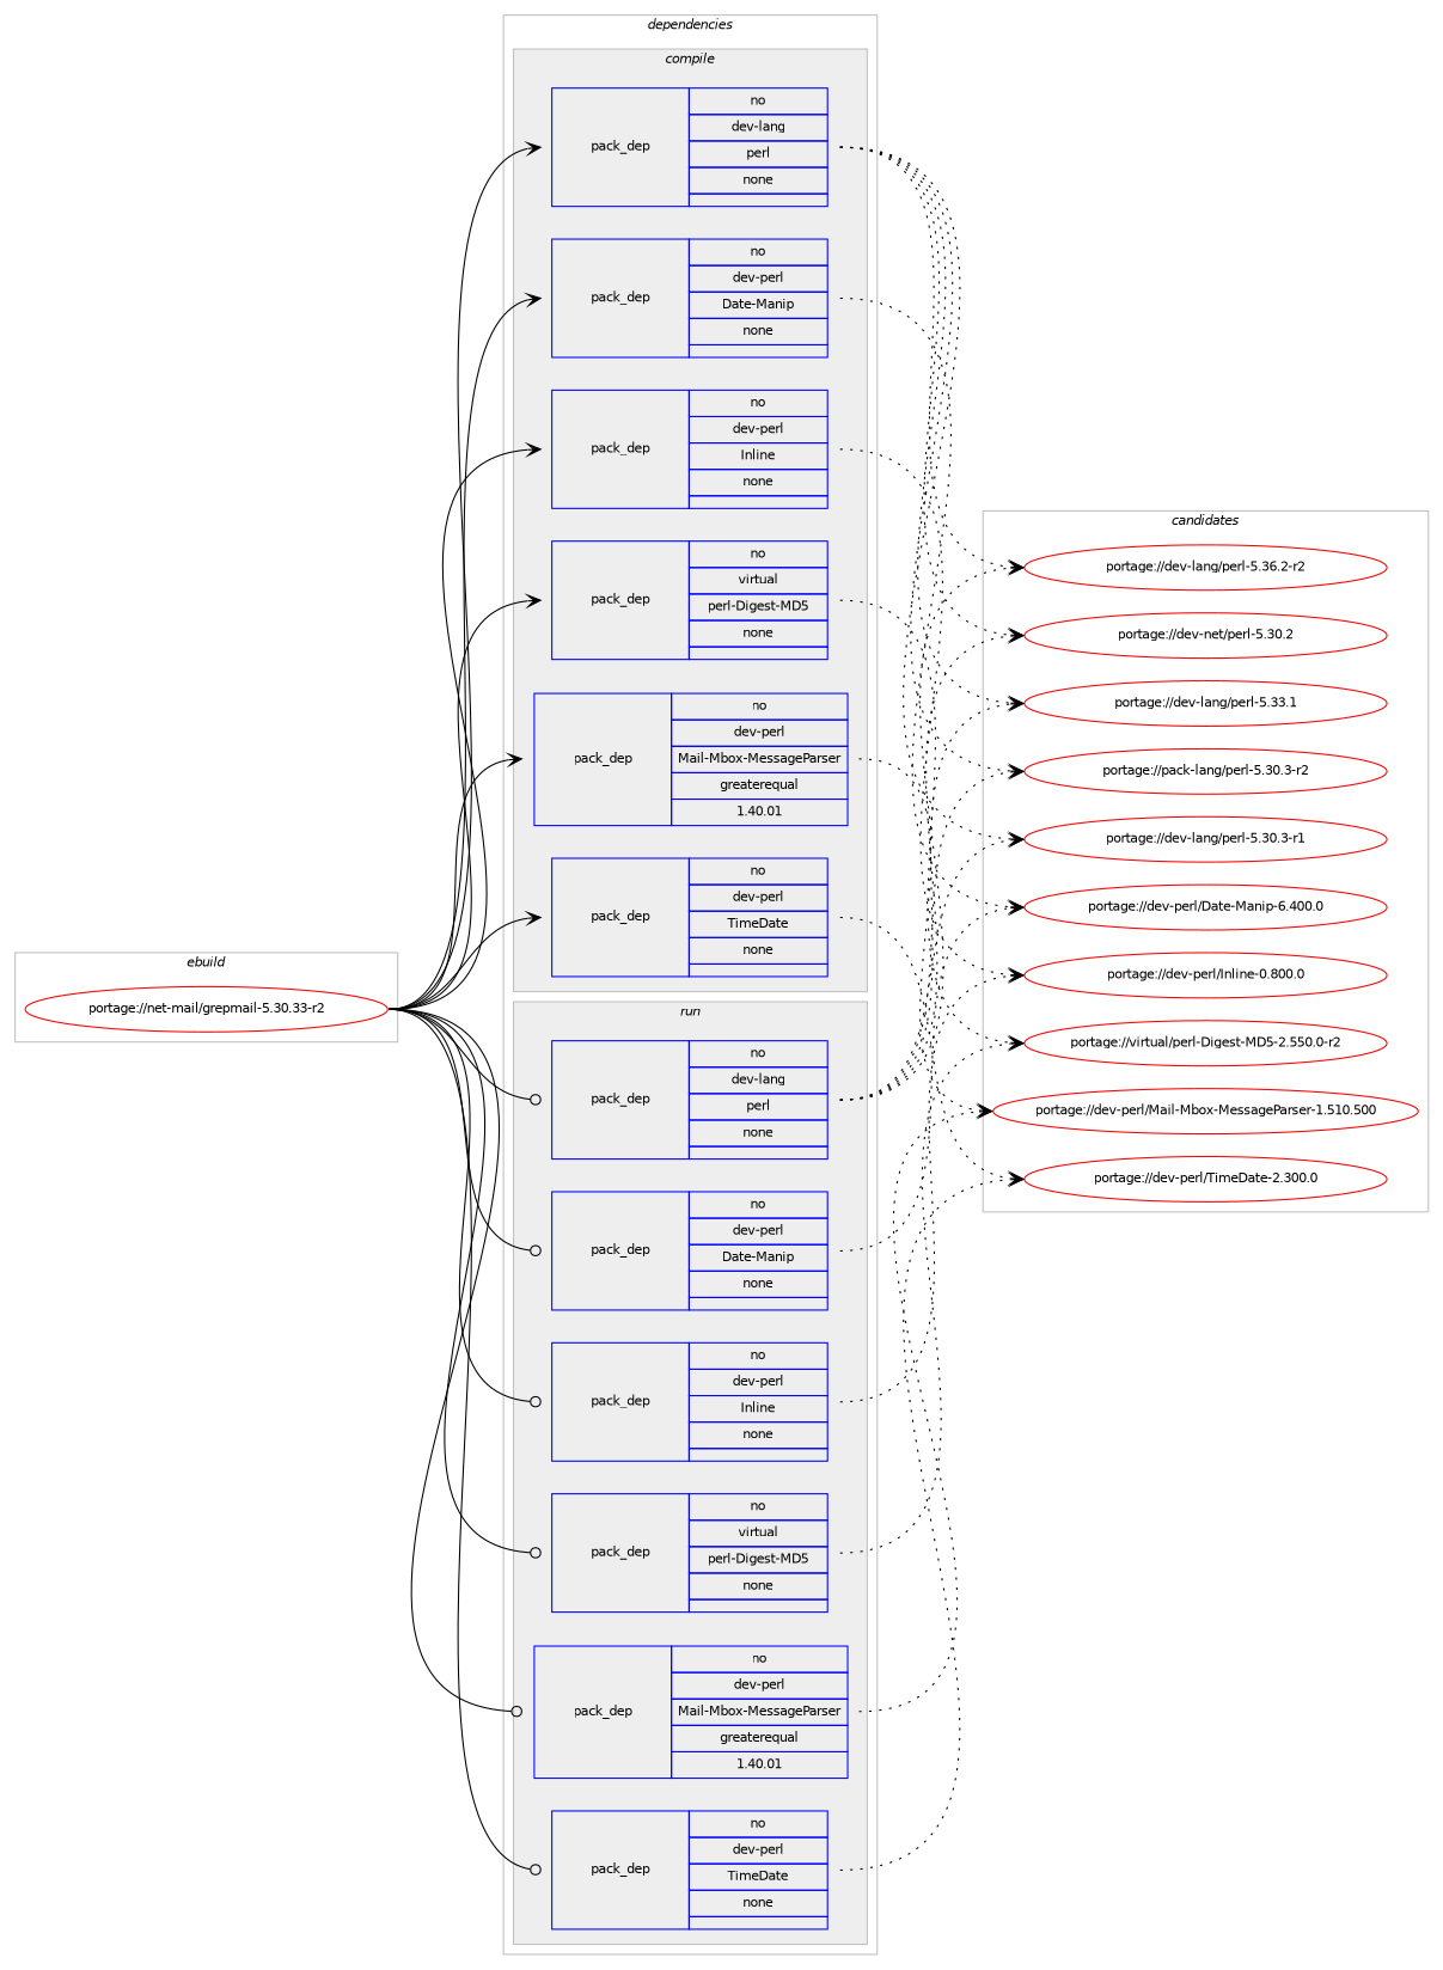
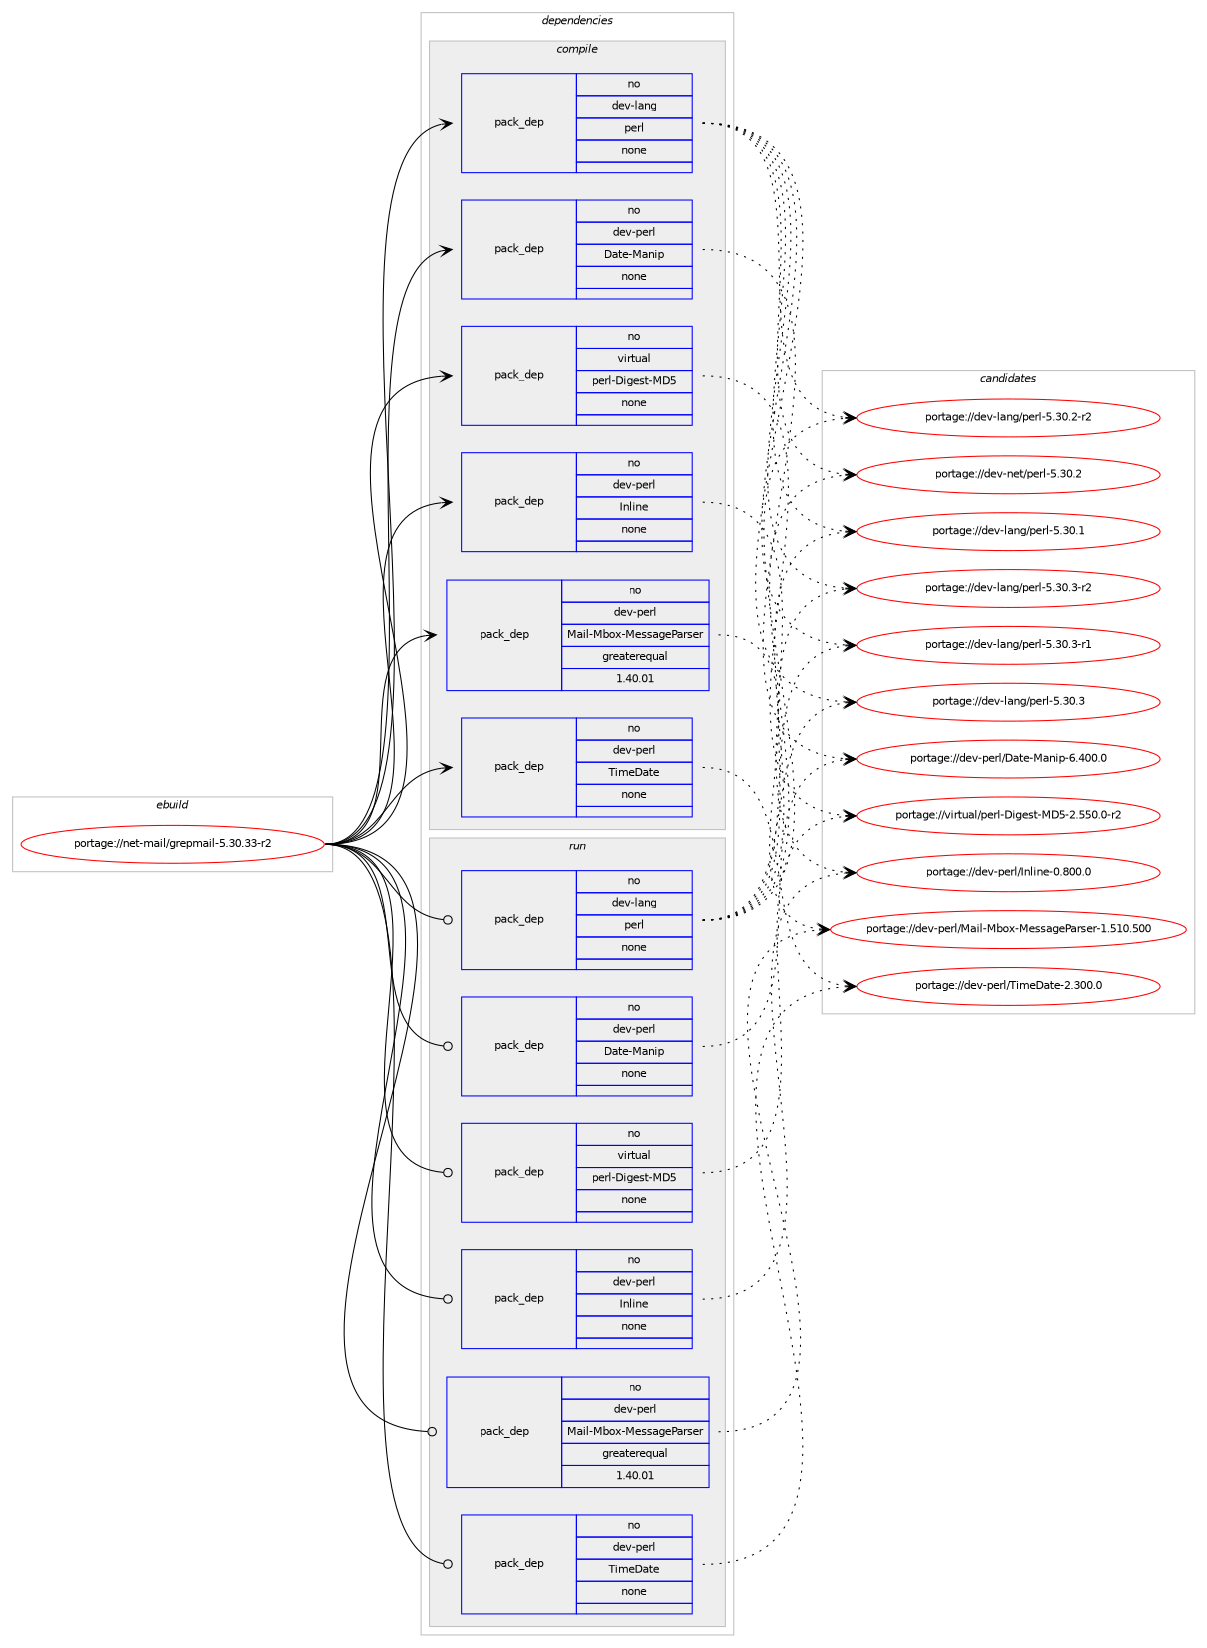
  digraph {
    compound=true
    concentrate=true
    fontname=Helvetica
    fontsize=10
    newrank=true
    rankdir=LR
    ranksep=1.5
    node [color=red fontname=Helvetica fontsize=10]
    edge [arrowhead=vee headport=w style=dotted tailport=e weight=100]
    n1 [label="portage://net-mail/grepmail-5.30.33-r2" width=4]
    n2 [color=blue label=<<TABLE BORDER="0" CELLBORDER="1" CELLSPACING="0" CELLPADDING="4" WIDTH="220"><TR><TD ROWSPAN="6" CELLPADDING="30">pack_dep</TD></TR><TR><TD WIDTH="110">no</TD></TR><TR><TD>dev-lang</TD></TR><TR><TD>perl</TD></TR><TR><TD>none</TD></TR><TR><TD></TD></TR></TABLE>> shape=none]
    n3 [color=blue label=<<TABLE BORDER="0" CELLBORDER="1" CELLSPACING="0" CELLPADDING="4" WIDTH="220"><TR><TD ROWSPAN="6" CELLPADDING="30">pack_dep</TD></TR><TR><TD WIDTH="110">no</TD></TR><TR><TD>dev-perl</TD></TR><TR><TD>Date-Manip</TD></TR><TR><TD>none</TD></TR><TR><TD></TD></TR></TABLE>> shape=none]
    n4 [color=blue label=<<TABLE BORDER="0" CELLBORDER="1" CELLSPACING="0" CELLPADDING="4" WIDTH="220"><TR><TD ROWSPAN="6" CELLPADDING="30">pack_dep</TD></TR><TR><TD WIDTH="110">no</TD></TR><TR><TD>dev-perl</TD></TR><TR><TD>Inline</TD></TR><TR><TD>none</TD></TR><TR><TD></TD></TR></TABLE>> shape=none]
    n5 [color=blue label=<<TABLE BORDER="0" CELLBORDER="1" CELLSPACING="0" CELLPADDING="4" WIDTH="220"><TR><TD ROWSPAN="6" CELLPADDING="30">pack_dep</TD></TR><TR><TD WIDTH="110">no</TD></TR><TR><TD>dev-perl</TD></TR><TR><TD>Mail-Mbox-MessageParser</TD></TR><TR><TD>greaterequal</TD></TR><TR><TD>1.40.01</TD></TR></TABLE>> shape=none]
    n6 [color=blue label=<<TABLE BORDER="0" CELLBORDER="1" CELLSPACING="0" CELLPADDING="4" WIDTH="220"><TR><TD ROWSPAN="6" CELLPADDING="30">pack_dep</TD></TR><TR><TD WIDTH="110">no</TD></TR><TR><TD>dev-perl</TD></TR><TR><TD>TimeDate</TD></TR><TR><TD>none</TD></TR><TR><TD></TD></TR></TABLE>> shape=none]
    n7 [color=blue label=<<TABLE BORDER="0" CELLBORDER="1" CELLSPACING="0" CELLPADDING="4" WIDTH="220"><TR><TD ROWSPAN="6" CELLPADDING="30">pack_dep</TD></TR><TR><TD WIDTH="110">no</TD></TR><TR><TD>virtual</TD></TR><TR><TD>perl-Digest-MD5</TD></TR><TR><TD>none</TD></TR><TR><TD></TD></TR></TABLE>> shape=none]
    n8 [color=blue label=<<TABLE BORDER="0" CELLBORDER="1" CELLSPACING="0" CELLPADDING="4" WIDTH="220"><TR><TD ROWSPAN="6" CELLPADDING="30">pack_dep</TD></TR><TR><TD WIDTH="110">no</TD></TR><TR><TD>virtual</TD></TR><TR><TD>perl-Digest-MD5</TD></TR><TR><TD>none</TD></TR><TR><TD></TD></TR></TABLE>> shape=none]
    n9 [color=blue label=<<TABLE BORDER="0" CELLBORDER="1" CELLSPACING="0" CELLPADDING="4" WIDTH="220"><TR><TD ROWSPAN="6" CELLPADDING="30">pack_dep</TD></TR><TR><TD WIDTH="110">no</TD></TR><TR><TD>dev-lang</TD></TR><TR><TD>perl</TD></TR><TR><TD>none</TD></TR><TR><TD></TD></TR></TABLE>> shape=none]
    n10 [color=blue label=<<TABLE BORDER="0" CELLBORDER="1" CELLSPACING="0" CELLPADDING="4" WIDTH="220"><TR><TD ROWSPAN="6" CELLPADDING="30">pack_dep</TD></TR><TR><TD WIDTH="110">no</TD></TR><TR><TD>dev-perl</TD></TR><TR><TD>Date-Manip</TD></TR><TR><TD>none</TD></TR><TR><TD></TD></TR></TABLE>> shape=none]
    n11 [color=blue label=<<TABLE BORDER="0" CELLBORDER="1" CELLSPACING="0" CELLPADDING="4" WIDTH="220"><TR><TD ROWSPAN="6" CELLPADDING="30">pack_dep</TD></TR><TR><TD WIDTH="110">no</TD></TR><TR><TD>dev-perl</TD></TR><TR><TD>Inline</TD></TR><TR><TD>none</TD></TR><TR><TD></TD></TR></TABLE>> shape=none]
    n12 [color=blue label=<<TABLE BORDER="0" CELLBORDER="1" CELLSPACING="0" CELLPADDING="4" WIDTH="220"><TR><TD ROWSPAN="6" CELLPADDING="30">pack_dep</TD></TR><TR><TD WIDTH="110">no</TD></TR><TR><TD>dev-perl</TD></TR><TR><TD>Mail-Mbox-MessageParser</TD></TR><TR><TD>greaterequal</TD></TR><TR><TD>1.40.01</TD></TR></TABLE>> shape=none]
    n13 [color=blue label=<<TABLE BORDER="0" CELLBORDER="1" CELLSPACING="0" CELLPADDING="4" WIDTH="220"><TR><TD ROWSPAN="6" CELLPADDING="30">pack_dep</TD></TR><TR><TD WIDTH="110">no</TD></TR><TR><TD>dev-perl</TD></TR><TR><TD>TimeDate</TD></TR><TR><TD>none</TD></TR><TR><TD></TD></TR></TABLE>> shape=none]
-   n14 [label="portage://pack-lang/perl-5.30.3-r2" width=4]
+   n14 [label="portage://dev-lang/perl-5.30.3-r2" width=4]
    n15 [label="portage://dev-lang/perl-5.30.3-r1" width=4]
-   n17 [label="portage://dev-lang/perl-5.36.2-r2" width=4]
+   n16 [label="portage://dev-lang/perl-5.30.3" width=4]
+   n17 [label="portage://dev-lang/perl-5.30.2-r2" width=4]
    n18 [label="portage://dev-net/perl-5.30.2" width=4]
-   n19 [label="portage://dev-lang/perl-5.33.1" width=4]
+   n19 [label="portage://dev-lang/perl-5.30.1" width=4]
    n20 [label="portage://dev-perl/Date-Manip-6.400.0" width=4]
    n21 [label="portage://dev-perl/Inline-0.800.0" width=4]
    n22 [label="portage://dev-perl/Mail-Mbox-MessageParser-1.510.500" width=4]
    n23 [label="portage://dev-perl/TimeDate-2.300.0" width=4]
    n24 [label="portage://virtual/perl-Digest-MD5-2.550.0-r2" width=4]
    subgraph cluster_1 {
      color=gray
      label=<<i>ebuild</i>>
      rank=same
      n1
    }
    subgraph cluster_2 {
      color=gray
      label=<<i>dependencies</i>>
      subgraph cluster_3 {
        color=gray
        fillcolor="#eeeeee"
        label=<<i>compile</i>>
        style=filled
        subgraph sub_4 {
          color=gray
          fillcolor="#eeeeee"
          label=<<i>compile</i>>
          style=filled
          n2
        }
        subgraph sub_5 {
          color=gray
          fillcolor="#eeeeee"
          label=<<i>compile</i>>
          style=filled
          n3
        }
        subgraph sub_6 {
          color=gray
          fillcolor="#eeeeee"
          label=<<i>compile</i>>
          style=filled
          n4
        }
        subgraph sub_7 {
          color=gray
          fillcolor="#eeeeee"
          label=<<i>compile</i>>
          style=filled
          n5
        }
        subgraph sub_8 {
          color=gray
          fillcolor="#eeeeee"
          label=<<i>compile</i>>
          style=filled
          n6
        }
        subgraph sub_9 {
          color=gray
          fillcolor="#eeeeee"
          label=<<i>compile</i>>
          style=filled
          n7
        }
      }
      subgraph cluster_10 {
        color=gray
        fillcolor="#eeeeee"
        label=<<i>compile and run</i>>
        style=filled
      }
      subgraph cluster_11 {
        color=gray
        fillcolor="#eeeeee"
        label=<<i>run</i>>
        style=filled
        subgraph sub_12 {
          color=gray
          fillcolor="#eeeeee"
          label=<<i>run</i>>
          style=filled
          n8
        }
        subgraph sub_13 {
          color=gray
          fillcolor="#eeeeee"
          label=<<i>run</i>>
          style=filled
          n9
        }
        subgraph sub_14 {
          color=gray
          fillcolor="#eeeeee"
          label=<<i>run</i>>
          style=filled
          n10
        }
        subgraph sub_15 {
          color=gray
          fillcolor="#eeeeee"
          label=<<i>run</i>>
          style=filled
          n11
        }
        subgraph sub_16 {
          color=gray
          fillcolor="#eeeeee"
          label=<<i>run</i>>
          style=filled
          n12
        }
        subgraph sub_17 {
          color=gray
          fillcolor="#eeeeee"
          label=<<i>run</i>>
          style=filled
          n13
        }
      }
    }
    subgraph cluster_18 {
      color=gray
      label=<<i>candidates</i>>
      rank=same
      subgraph sub_19 {
        color=black
        label=<<i>candidates</i>>
        nodesep=1
        rank=same
        n14
        n15
+       n16
        n17
        n18
        n19
      }
      subgraph sub_20 {
        color=black
        label=<<i>candidates</i>>
        nodesep=1
        rank=same
        n20
      }
      subgraph sub_21 {
        color=black
        label=<<i>candidates</i>>
        nodesep=1
        rank=same
        n21
      }
      subgraph sub_22 {
        color=black
        label=<<i>candidates</i>>
        nodesep=1
        rank=same
        n14
        n15
+       n16
        n17
        n18
        n19
      }
      subgraph sub_23 {
        color=black
        label=<<i>candidates</i>>
        nodesep=1
        rank=same
        n22
      }
      subgraph sub_24 {
        color=black
        label=<<i>candidates</i>>
        nodesep=1
        rank=same
        n23
      }
      subgraph sub_25 {
        color=black
        label=<<i>candidates</i>>
        nodesep=1
        rank=same
        n24
      }
      subgraph sub_26 {
        color=black
        label=<<i>candidates</i>>
        nodesep=1
        rank=same
        n20
      }
      subgraph sub_27 {
        color=black
        label=<<i>candidates</i>>
        nodesep=1
        rank=same
        n21
      }
      subgraph sub_28 {
        color=black
        label=<<i>candidates</i>>
        nodesep=1
        rank=same
        n22
      }
      subgraph sub_29 {
        color=black
        label=<<i>candidates</i>>
        nodesep=1
        rank=same
        n23
      }
      subgraph sub_30 {
        color=black
        label=<<i>candidates</i>>
        nodesep=1
        rank=same
        n24
      }
    }
    n1 -> n2 [style=solid weight=20]
    n1 -> n3 [style=solid weight=20]
    n1 -> n4 [style=solid weight=20]
    n1 -> n5 [style=solid weight=20]
    n1 -> n6 [style=solid weight=20]
    n1 -> n7 [style=solid weight=20]
    n1 -> n8 [arrowhead=odot style=solid weight=20]
    n1 -> n9 [arrowhead=odot style=solid weight=20]
    n1 -> n10 [arrowhead=odot style=solid weight=20]
    n1 -> n11 [arrowhead=odot style=solid weight=20]
    n1 -> n12 [arrowhead=odot style=solid weight=20]
    n1 -> n13 [arrowhead=odot style=solid weight=20]
    n2 -> n14
    n2 -> n15
+   n2 -> n16
    n2 -> n17
    n2 -> n18
    n2 -> n19
    n3 -> n20
    n4 -> n21
    n5 -> n22
    n6 -> n23
    n7 -> n24
    n8 -> n24
    n9 -> n14
    n9 -> n15
+   n9 -> n16
    n9 -> n17
    n9 -> n18
    n9 -> n19
    n10 -> n20
    n11 -> n21
    n12 -> n22
    n13 -> n23
  }
